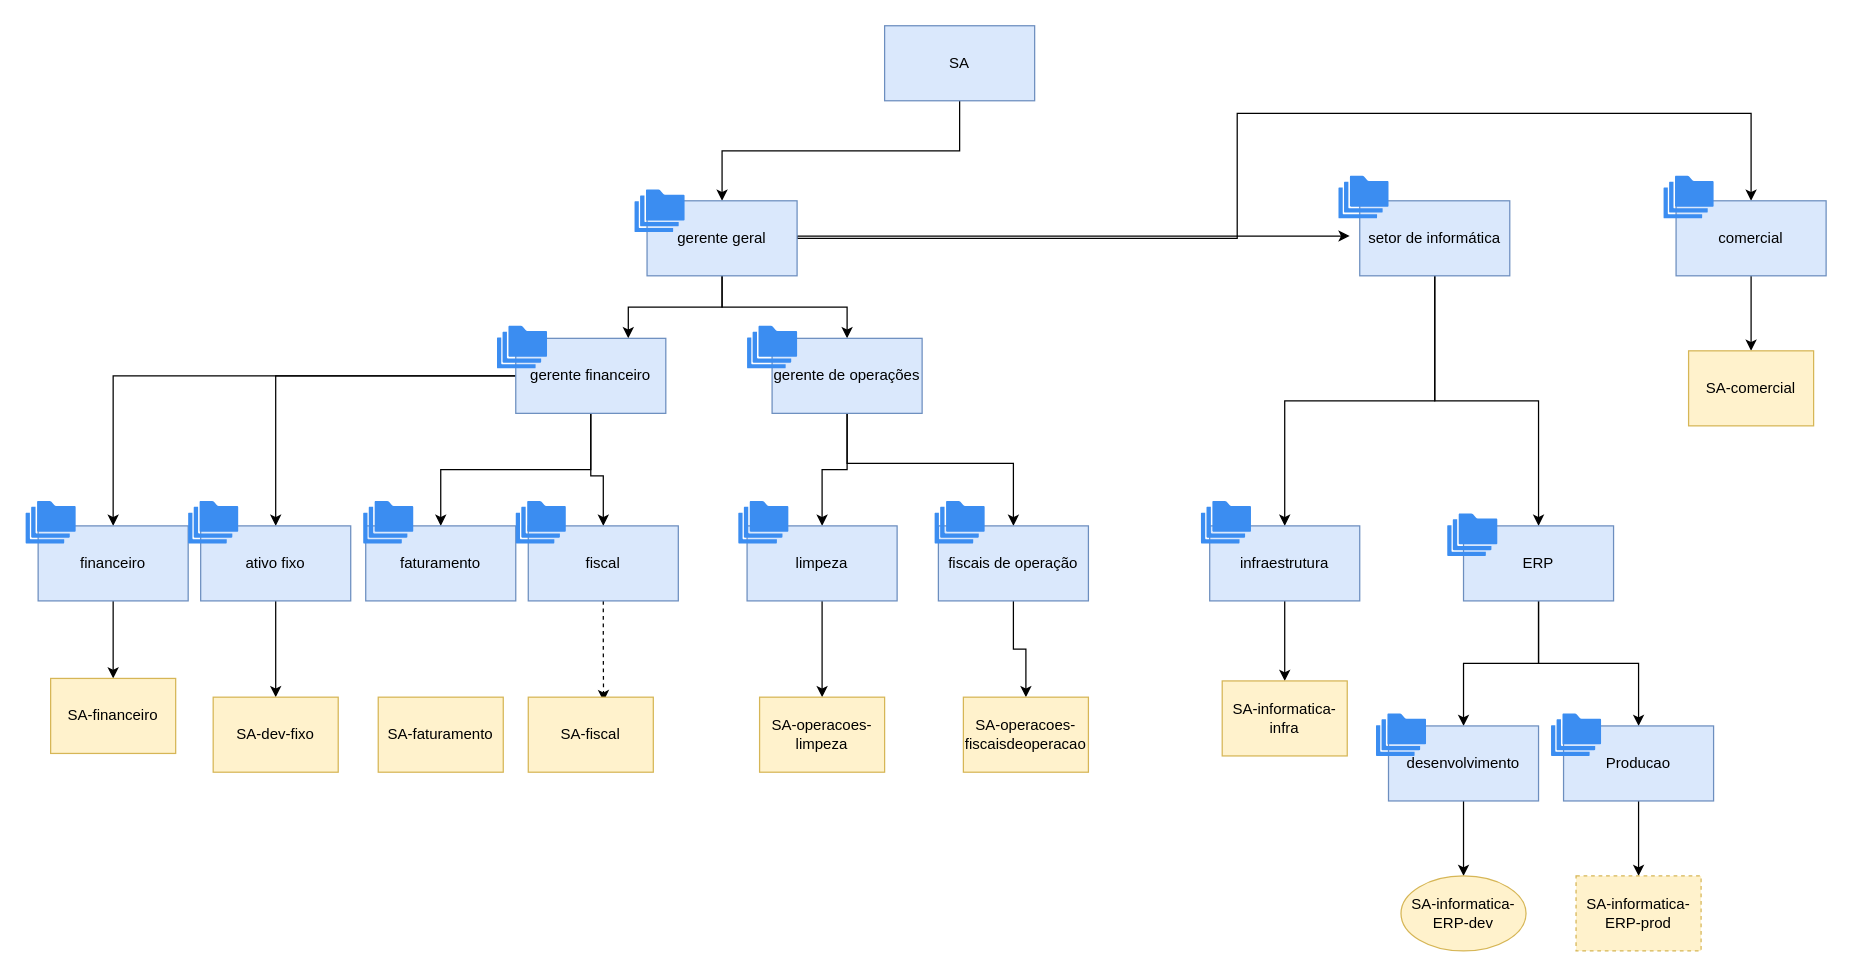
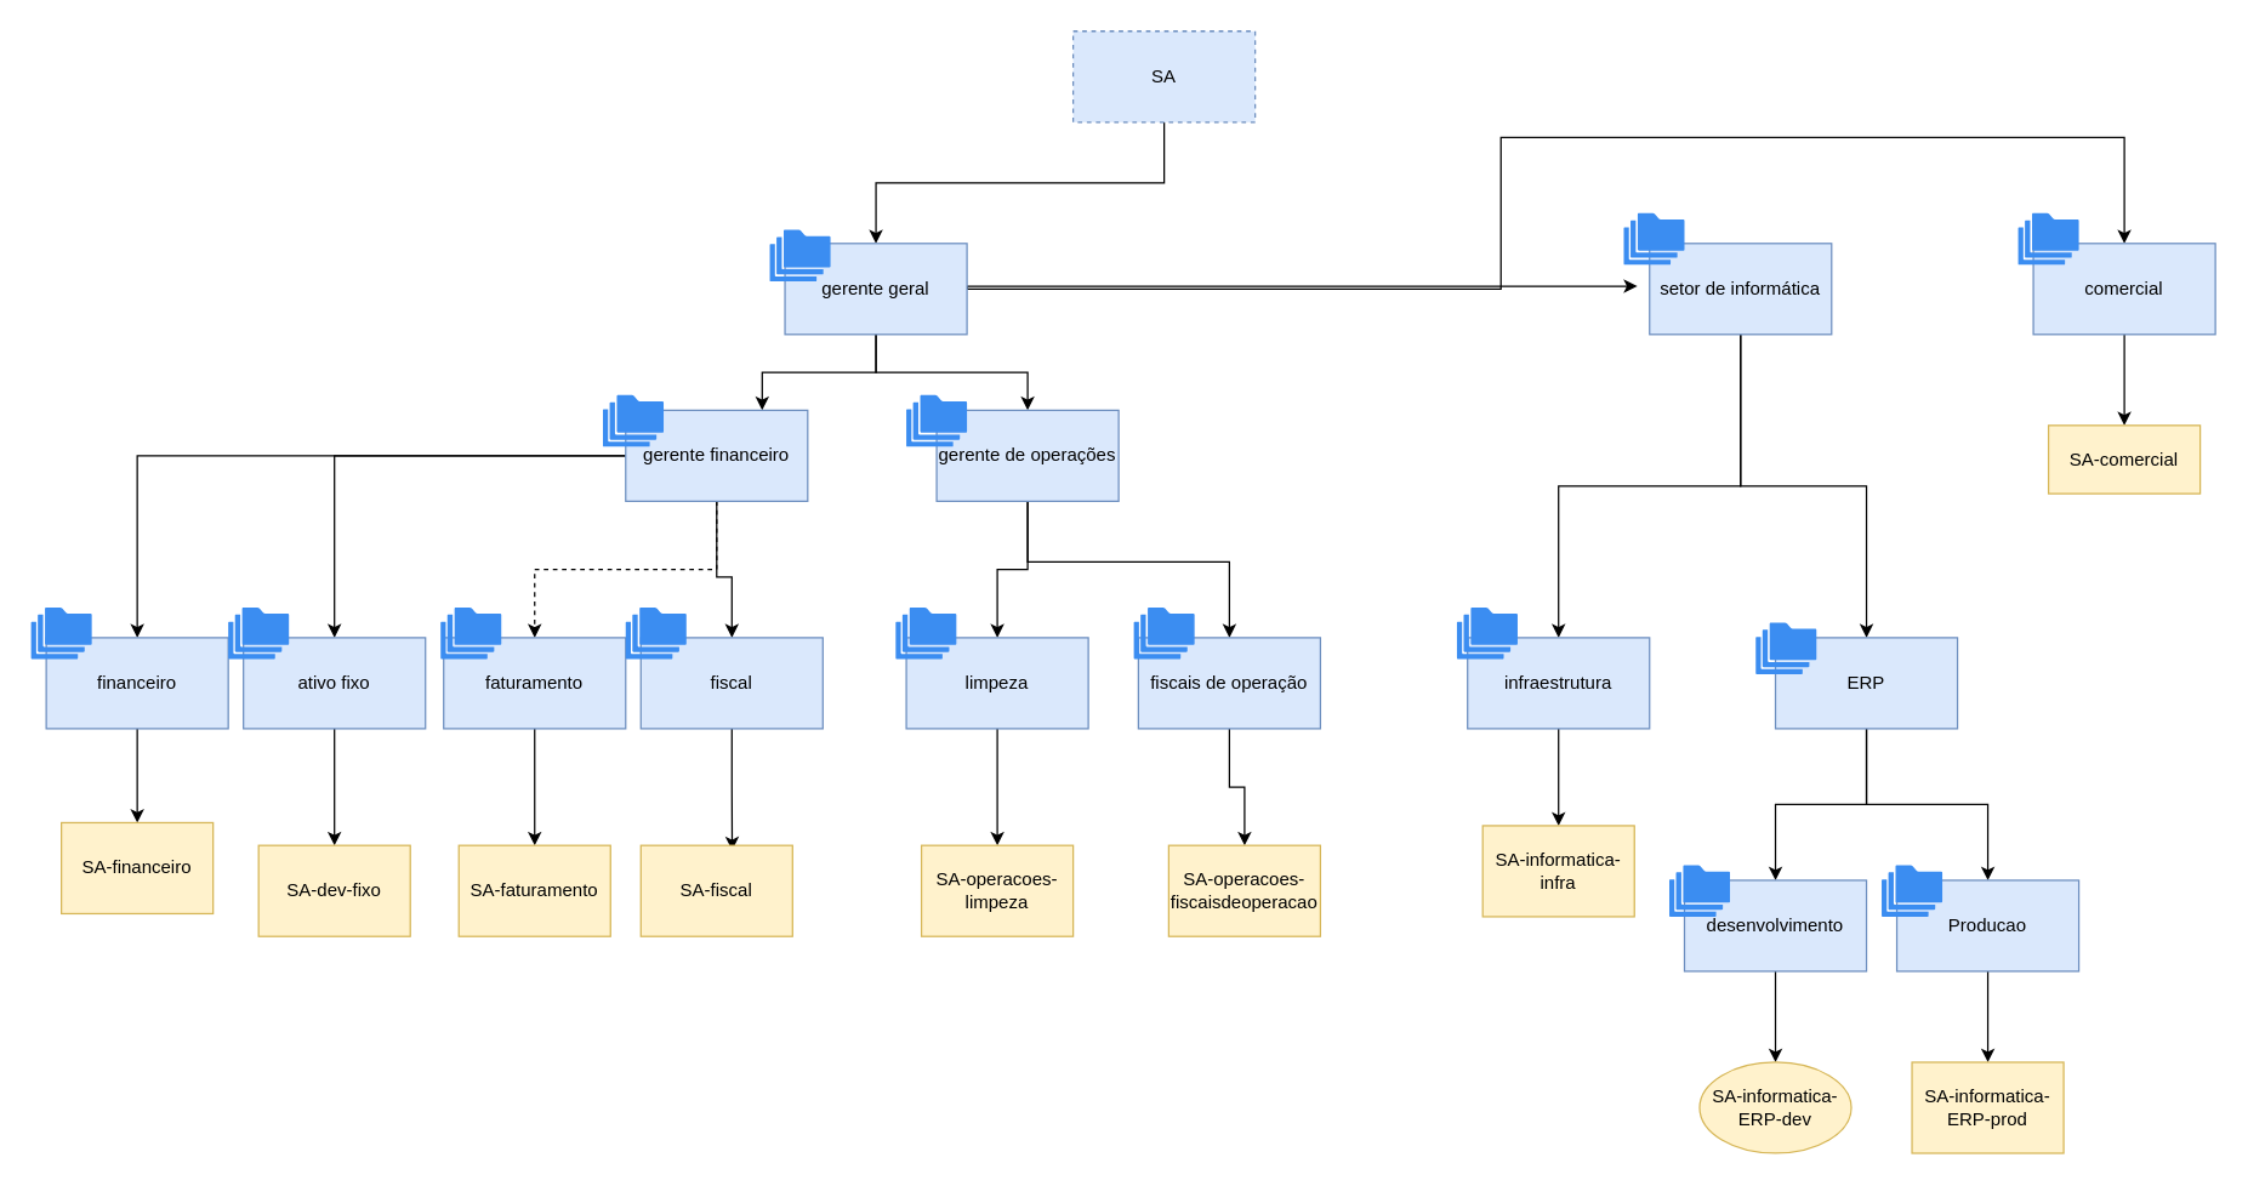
  <mxCell id="0" />
  <mxCell id="1" parent="0" />
  <mxCell id="2" value="" style="edgeStyle=orthogonalEdgeStyle;rounded=0;orthogonalLoop=1;jettySize=auto;html=1;" parent="1" source="4" target="8" edge="1"><mxGeometry relative="1" as="geometry"><Array as="points"><mxPoint x="767" y="120" /><mxPoint x="577" y="120" /></Array></mxGeometry></mxCell>
  <mxCell id="3" style="edgeStyle=orthogonalEdgeStyle;rounded=0;orthogonalLoop=1;jettySize=auto;html=1;entryX=-0.067;entryY=0.47;entryDx=0;entryDy=0;exitX=1;exitY=0.5;exitDx=0;exitDy=0;entryPerimeter=0;" parent="1" source="8" target="11" edge="1"><mxGeometry relative="1" as="geometry"><Array as="points"><mxPoint x="637" y="188" /></Array></mxGeometry></mxCell>
- <mxCell id="4" value="SA" style="rounded=0;whiteSpace=wrap;html=1;fillColor=#dae8fc;strokeColor=#6c8ebf;" parent="1" vertex="1"><mxGeometry x="707" y="20" width="120" height="60" as="geometry" /></mxCell>
+ <mxCell id="4" value="SA" style="rounded=0;whiteSpace=wrap;html=1;fillColor=#dae8fc;strokeColor=#6c8ebf;dashed=1;" parent="1" vertex="1"><mxGeometry x="707" y="20" width="120" height="60" as="geometry" /></mxCell>
  <mxCell id="5" style="edgeStyle=orthogonalEdgeStyle;rounded=0;orthogonalLoop=1;jettySize=auto;html=1;entryX=0.75;entryY=0;entryDx=0;entryDy=0;" parent="1" source="8" target="18" edge="1"><mxGeometry relative="1" as="geometry" /></mxCell>
  <mxCell id="6" style="edgeStyle=orthogonalEdgeStyle;rounded=0;orthogonalLoop=1;jettySize=auto;html=1;" parent="1" source="8" target="21" edge="1"><mxGeometry relative="1" as="geometry" /></mxCell>
  <mxCell id="7" style="edgeStyle=orthogonalEdgeStyle;rounded=0;orthogonalLoop=1;jettySize=auto;html=1;entryX=0.5;entryY=0;entryDx=0;entryDy=0;" edge="1" parent="1" source="8" target="48"><mxGeometry relative="1" as="geometry"><Array as="points"><mxPoint x="989" y="190" /><mxPoint x="989" y="90" /><mxPoint x="1400" y="90" /></Array></mxGeometry></mxCell>
  <mxCell id="8" value="gerente geral" style="whiteSpace=wrap;html=1;fillColor=#dae8fc;strokeColor=#6c8ebf;rounded=0;" parent="1" vertex="1"><mxGeometry x="517" y="160" width="120" height="60" as="geometry" /></mxCell>
  <mxCell id="9" style="edgeStyle=orthogonalEdgeStyle;rounded=0;orthogonalLoop=1;jettySize=auto;html=1;entryX=0.5;entryY=0;entryDx=0;entryDy=0;" edge="1" parent="1" source="11" target="34"><mxGeometry relative="1" as="geometry" /></mxCell>
  <mxCell id="10" style="edgeStyle=orthogonalEdgeStyle;rounded=0;orthogonalLoop=1;jettySize=auto;html=1;" edge="1" parent="1" source="11" target="37"><mxGeometry relative="1" as="geometry" /></mxCell>
  <mxCell id="11" value="setor de informática" style="whiteSpace=wrap;html=1;fillColor=#dae8fc;strokeColor=#6c8ebf;rounded=0;" parent="1" vertex="1"><mxGeometry x="1087" y="160" width="120" height="60" as="geometry" /></mxCell>
  <mxCell id="12" value="" style="sketch=0;html=1;aspect=fixed;strokeColor=none;shadow=0;align=center;verticalAlign=top;fillColor=#3B8DF1;shape=mxgraph.gcp2.folders" parent="1" vertex="1"><mxGeometry x="507" y="151" width="40" height="34" as="geometry" /></mxCell>
  <mxCell id="13" value="" style="sketch=0;html=1;aspect=fixed;strokeColor=none;shadow=0;align=center;verticalAlign=top;fillColor=#3B8DF1;shape=mxgraph.gcp2.folders" parent="1" vertex="1"><mxGeometry x="1070" y="140" width="40" height="34" as="geometry" /></mxCell>
  <mxCell id="14" style="edgeStyle=orthogonalEdgeStyle;rounded=0;orthogonalLoop=1;jettySize=auto;html=1;entryX=0.5;entryY=0;entryDx=0;entryDy=0;" parent="1" source="18" target="43" edge="1"><mxGeometry relative="1" as="geometry" /></mxCell>
  <mxCell id="15" style="edgeStyle=orthogonalEdgeStyle;rounded=0;orthogonalLoop=1;jettySize=auto;html=1;entryX=0.5;entryY=0;entryDx=0;entryDy=0;" parent="1" source="18" target="25" edge="1"><mxGeometry relative="1" as="geometry" /></mxCell>
- <mxCell id="16" value="" style="edgeStyle=orthogonalEdgeStyle;rounded=0;orthogonalLoop=1;jettySize=auto;html=1;entryX=0.5;entryY=0;entryDx=0;entryDy=0;" edge="1" parent="1" source="18" target="23"><mxGeometry relative="1" as="geometry" /></mxCell>
+ <mxCell id="16" value="" style="edgeStyle=orthogonalEdgeStyle;rounded=0;orthogonalLoop=1;jettySize=auto;html=1;entryX=0.5;entryY=0;entryDx=0;entryDy=0;dashed=1;" edge="1" parent="1" source="18" target="23"><mxGeometry relative="1" as="geometry" /></mxCell>
  <mxCell id="17" value="" style="edgeStyle=orthogonalEdgeStyle;rounded=0;orthogonalLoop=1;jettySize=auto;html=1;entryX=0.5;entryY=0;entryDx=0;entryDy=0;" edge="1" parent="1" source="18" target="41"><mxGeometry relative="1" as="geometry"><Array as="points"><mxPoint x="472" y="380" /><mxPoint x="482" y="380" /></Array></mxGeometry></mxCell>
  <mxCell id="18" value="gerente financeiro" style="whiteSpace=wrap;html=1;fillColor=#dae8fc;strokeColor=#6c8ebf;rounded=0;" parent="1" vertex="1"><mxGeometry x="412" y="270" width="120" height="60" as="geometry" /></mxCell>
  <mxCell id="19" style="edgeStyle=orthogonalEdgeStyle;rounded=0;orthogonalLoop=1;jettySize=auto;html=1;entryX=0.5;entryY=0;entryDx=0;entryDy=0;" parent="1" source="21" target="27" edge="1"><mxGeometry relative="1" as="geometry" /></mxCell>
  <mxCell id="20" style="edgeStyle=orthogonalEdgeStyle;rounded=0;orthogonalLoop=1;jettySize=auto;html=1;entryX=0.5;entryY=0;entryDx=0;entryDy=0;" edge="1" parent="1" source="21" target="29"><mxGeometry relative="1" as="geometry"><Array as="points"><mxPoint x="677" y="370" /><mxPoint x="810" y="370" /></Array></mxGeometry></mxCell>
  <mxCell id="21" value="gerente de operações" style="whiteSpace=wrap;html=1;fillColor=#dae8fc;strokeColor=#6c8ebf;rounded=0;" parent="1" vertex="1"><mxGeometry x="617" y="270" width="120" height="60" as="geometry" /></mxCell>
+ <mxCell id="22" style="edgeStyle=orthogonalEdgeStyle;rounded=0;orthogonalLoop=1;jettySize=auto;html=1;entryX=0.5;entryY=0;entryDx=0;entryDy=0;" edge="1" parent="1" source="23" target="60"><mxGeometry relative="1" as="geometry" /></mxCell>
  <mxCell id="23" value="faturamento&lt;br&gt;" style="whiteSpace=wrap;html=1;fillColor=#dae8fc;strokeColor=#6c8ebf;rounded=0;" parent="1" vertex="1"><mxGeometry x="292" y="420" width="120" height="60" as="geometry" /></mxCell>
  <mxCell id="24" style="edgeStyle=orthogonalEdgeStyle;rounded=0;orthogonalLoop=1;jettySize=auto;html=1;entryX=0.5;entryY=0;entryDx=0;entryDy=0;" edge="1" parent="1" source="25" target="58"><mxGeometry relative="1" as="geometry" /></mxCell>
  <mxCell id="25" value="financeiro" style="whiteSpace=wrap;html=1;fillColor=#dae8fc;strokeColor=#6c8ebf;rounded=0;" parent="1" vertex="1"><mxGeometry x="30" y="420" width="120" height="60" as="geometry" /></mxCell>
  <mxCell id="26" style="edgeStyle=orthogonalEdgeStyle;rounded=0;orthogonalLoop=1;jettySize=auto;html=1;entryX=0.5;entryY=0;entryDx=0;entryDy=0;" edge="1" parent="1" source="27" target="62"><mxGeometry relative="1" as="geometry" /></mxCell>
  <mxCell id="27" value="limpeza" style="whiteSpace=wrap;html=1;fillColor=#dae8fc;strokeColor=#6c8ebf;rounded=0;" parent="1" vertex="1"><mxGeometry x="597" y="420" width="120" height="60" as="geometry" /></mxCell>
  <mxCell id="28" style="edgeStyle=orthogonalEdgeStyle;rounded=0;orthogonalLoop=1;jettySize=auto;html=1;" edge="1" parent="1" source="29" target="63"><mxGeometry relative="1" as="geometry" /></mxCell>
  <mxCell id="29" value="fiscais de operação" style="whiteSpace=wrap;html=1;fillColor=#dae8fc;strokeColor=#6c8ebf;rounded=0;" parent="1" vertex="1"><mxGeometry x="750" y="420" width="120" height="60" as="geometry" /></mxCell>
  <mxCell id="30" value="" style="sketch=0;html=1;aspect=fixed;strokeColor=none;shadow=0;align=center;verticalAlign=top;fillColor=#3B8DF1;shape=mxgraph.gcp2.folders" parent="1" vertex="1"><mxGeometry x="397" y="260" width="40" height="34" as="geometry" /></mxCell>
  <mxCell id="31" value="" style="sketch=0;html=1;aspect=fixed;strokeColor=none;shadow=0;align=center;verticalAlign=top;fillColor=#3B8DF1;shape=mxgraph.gcp2.folders" parent="1" vertex="1"><mxGeometry x="597" y="260" width="40" height="34" as="geometry" /></mxCell>
  <mxCell id="32" value="" style="sketch=0;html=1;aspect=fixed;strokeColor=none;shadow=0;align=center;verticalAlign=top;fillColor=#3B8DF1;shape=mxgraph.gcp2.folders" parent="1" vertex="1"><mxGeometry x="290" y="400" width="40" height="34" as="geometry" /></mxCell>
  <mxCell id="33" style="edgeStyle=orthogonalEdgeStyle;rounded=0;orthogonalLoop=1;jettySize=auto;html=1;entryX=0.5;entryY=0;entryDx=0;entryDy=0;" edge="1" parent="1" source="34" target="65"><mxGeometry relative="1" as="geometry" /></mxCell>
  <mxCell id="34" value="infraestrutura&lt;br&gt;" style="whiteSpace=wrap;html=1;fillColor=#dae8fc;strokeColor=#6c8ebf;rounded=0;" parent="1" vertex="1"><mxGeometry x="967" y="420" width="120" height="60" as="geometry" /></mxCell>
  <mxCell id="35" style="edgeStyle=orthogonalEdgeStyle;rounded=0;orthogonalLoop=1;jettySize=auto;html=1;entryX=0.5;entryY=0;entryDx=0;entryDy=0;" edge="1" parent="1" source="37" target="53"><mxGeometry relative="1" as="geometry" /></mxCell>
  <mxCell id="36" style="edgeStyle=orthogonalEdgeStyle;rounded=0;orthogonalLoop=1;jettySize=auto;html=1;" edge="1" parent="1" source="37" target="51"><mxGeometry relative="1" as="geometry" /></mxCell>
  <mxCell id="37" value="ERP&lt;br&gt;" style="whiteSpace=wrap;html=1;fillColor=#dae8fc;strokeColor=#6c8ebf;rounded=0;" parent="1" vertex="1"><mxGeometry x="1170" y="420" width="120" height="60" as="geometry" /></mxCell>
  <mxCell id="38" value="" style="sketch=0;html=1;aspect=fixed;strokeColor=none;shadow=0;align=center;verticalAlign=top;fillColor=#3B8DF1;shape=mxgraph.gcp2.folders" parent="1" vertex="1"><mxGeometry x="1157" y="410" width="40" height="34" as="geometry" /></mxCell>
  <mxCell id="39" value="" style="sketch=0;html=1;aspect=fixed;strokeColor=none;shadow=0;align=center;verticalAlign=top;fillColor=#3B8DF1;shape=mxgraph.gcp2.folders" parent="1" vertex="1"><mxGeometry x="960" y="400" width="40" height="34" as="geometry" /></mxCell>
- <mxCell id="40" style="edgeStyle=orthogonalEdgeStyle;rounded=0;orthogonalLoop=1;jettySize=auto;html=1;entryX=0.602;entryY=0.053;entryDx=0;entryDy=0;entryPerimeter=0;dashed=1;" edge="1" parent="1" source="41" target="61"><mxGeometry relative="1" as="geometry" /></mxCell>
+ <mxCell id="40" style="edgeStyle=orthogonalEdgeStyle;rounded=0;orthogonalLoop=1;jettySize=auto;html=1;entryX=0.602;entryY=0.053;entryDx=0;entryDy=0;entryPerimeter=0;" edge="1" parent="1" source="41" target="61"><mxGeometry relative="1" as="geometry" /></mxCell>
  <mxCell id="41" value="fiscal&lt;br&gt;" style="whiteSpace=wrap;html=1;fillColor=#dae8fc;strokeColor=#6c8ebf;rounded=0;" vertex="1" parent="1"><mxGeometry x="422" y="420" width="120" height="60" as="geometry" /></mxCell>
  <mxCell id="42" style="edgeStyle=orthogonalEdgeStyle;rounded=0;orthogonalLoop=1;jettySize=auto;html=1;" edge="1" parent="1" source="43" target="59"><mxGeometry relative="1" as="geometry" /></mxCell>
  <mxCell id="43" value="ativo fixo&lt;br&gt;" style="whiteSpace=wrap;html=1;fillColor=#dae8fc;strokeColor=#6c8ebf;rounded=0;" vertex="1" parent="1"><mxGeometry x="160" y="420" width="120" height="60" as="geometry" /></mxCell>
  <mxCell id="44" value="" style="sketch=0;html=1;aspect=fixed;strokeColor=none;shadow=0;align=center;verticalAlign=top;fillColor=#3B8DF1;shape=mxgraph.gcp2.folders" vertex="1" parent="1"><mxGeometry x="150" y="400" width="40" height="34" as="geometry" /></mxCell>
  <mxCell id="45" value="" style="sketch=0;html=1;aspect=fixed;strokeColor=none;shadow=0;align=center;verticalAlign=top;fillColor=#3B8DF1;shape=mxgraph.gcp2.folders" vertex="1" parent="1"><mxGeometry x="20" y="400" width="40" height="34" as="geometry" /></mxCell>
  <mxCell id="46" value="" style="sketch=0;html=1;aspect=fixed;strokeColor=none;shadow=0;align=center;verticalAlign=top;fillColor=#3B8DF1;shape=mxgraph.gcp2.folders" parent="1" vertex="1"><mxGeometry x="412" y="400" width="40" height="34" as="geometry" /></mxCell>
  <mxCell id="47" style="edgeStyle=orthogonalEdgeStyle;rounded=0;orthogonalLoop=1;jettySize=auto;html=1;" edge="1" parent="1" source="48" target="67"><mxGeometry relative="1" as="geometry" /></mxCell>
  <mxCell id="48" value="comercial" style="whiteSpace=wrap;html=1;fillColor=#dae8fc;strokeColor=#6c8ebf;rounded=0;" vertex="1" parent="1"><mxGeometry x="1340" y="160" width="120" height="60" as="geometry" /></mxCell>
  <mxCell id="49" value="" style="sketch=0;html=1;aspect=fixed;strokeColor=none;shadow=0;align=center;verticalAlign=top;fillColor=#3B8DF1;shape=mxgraph.gcp2.folders" parent="1" vertex="1"><mxGeometry x="1330" y="140" width="40" height="34" as="geometry" /></mxCell>
  <mxCell id="50" style="edgeStyle=orthogonalEdgeStyle;rounded=0;orthogonalLoop=1;jettySize=auto;html=1;entryX=0.5;entryY=0;entryDx=0;entryDy=0;" edge="1" parent="1" source="51" target="66"><mxGeometry relative="1" as="geometry" /></mxCell>
  <mxCell id="51" value="Producao" style="whiteSpace=wrap;html=1;fillColor=#dae8fc;strokeColor=#6c8ebf;rounded=0;" vertex="1" parent="1"><mxGeometry x="1250" y="580" width="120" height="60" as="geometry" /></mxCell>
  <mxCell id="52" style="edgeStyle=orthogonalEdgeStyle;rounded=0;orthogonalLoop=1;jettySize=auto;html=1;entryX=0.5;entryY=0;entryDx=0;entryDy=0;" edge="1" parent="1" source="53" target="64"><mxGeometry relative="1" as="geometry" /></mxCell>
  <mxCell id="53" value="desenvolvimento" style="whiteSpace=wrap;html=1;fillColor=#dae8fc;strokeColor=#6c8ebf;rounded=0;" vertex="1" parent="1"><mxGeometry x="1110" y="580" width="120" height="60" as="geometry" /></mxCell>
  <mxCell id="54" value="" style="sketch=0;html=1;aspect=fixed;strokeColor=none;shadow=0;align=center;verticalAlign=top;fillColor=#3B8DF1;shape=mxgraph.gcp2.folders" vertex="1" parent="1"><mxGeometry x="747" y="400" width="40" height="34" as="geometry" /></mxCell>
  <mxCell id="55" value="" style="sketch=0;html=1;aspect=fixed;strokeColor=none;shadow=0;align=center;verticalAlign=top;fillColor=#3B8DF1;shape=mxgraph.gcp2.folders" vertex="1" parent="1"><mxGeometry x="590" y="400" width="40" height="34" as="geometry" /></mxCell>
  <mxCell id="56" value="" style="sketch=0;html=1;aspect=fixed;strokeColor=none;shadow=0;align=center;verticalAlign=top;fillColor=#3B8DF1;shape=mxgraph.gcp2.folders" vertex="1" parent="1"><mxGeometry x="1100" y="570" width="40" height="34" as="geometry" /></mxCell>
  <mxCell id="57" value="" style="sketch=0;html=1;aspect=fixed;strokeColor=none;shadow=0;align=center;verticalAlign=top;fillColor=#3B8DF1;shape=mxgraph.gcp2.folders" vertex="1" parent="1"><mxGeometry x="1240" y="570" width="40" height="34" as="geometry" /></mxCell>
  <mxCell id="58" value="SA-financeiro&lt;br&gt;" style="whiteSpace=wrap;html=1;fillColor=#fff2cc;strokeColor=#d6b656;rounded=0;" vertex="1" parent="1"><mxGeometry x="40" y="542" width="100" height="60" as="geometry" /></mxCell>
  <mxCell id="59" value="SA-dev-fixo" style="whiteSpace=wrap;html=1;fillColor=#fff2cc;strokeColor=#d6b656;rounded=0;" vertex="1" parent="1"><mxGeometry x="170" y="557" width="100" height="60" as="geometry" /></mxCell>
  <mxCell id="60" value="SA-faturamento" style="whiteSpace=wrap;html=1;fillColor=#fff2cc;strokeColor=#d6b656;rounded=0;" vertex="1" parent="1"><mxGeometry x="302" y="557" width="100" height="60" as="geometry" /></mxCell>
  <mxCell id="61" value="SA-fiscal" style="whiteSpace=wrap;html=1;fillColor=#fff2cc;strokeColor=#d6b656;rounded=0;" vertex="1" parent="1"><mxGeometry x="422" y="557" width="100" height="60" as="geometry" /></mxCell>
  <mxCell id="62" value="SA-operacoes-limpeza" style="whiteSpace=wrap;html=1;fillColor=#fff2cc;strokeColor=#d6b656;rounded=0;" vertex="1" parent="1"><mxGeometry x="607" y="557" width="100" height="60" as="geometry" /></mxCell>
  <mxCell id="63" value="SA-operacoes-fiscaisdeoperacao" style="whiteSpace=wrap;html=1;fillColor=#fff2cc;strokeColor=#d6b656;rounded=0;" vertex="1" parent="1"><mxGeometry x="770" y="557" width="100" height="60" as="geometry" /></mxCell>
  <mxCell id="64" value="SA-informatica-ERP-dev" style="ellipse;whiteSpace=wrap;html=1;fillColor=#fff2cc;strokeColor=#d6b656;" vertex="1" parent="1"><mxGeometry x="1120" y="700" width="100" height="60" as="geometry" /></mxCell>
  <mxCell id="65" value="SA-informatica-infra" style="whiteSpace=wrap;html=1;fillColor=#fff2cc;strokeColor=#d6b656;rounded=0;" vertex="1" parent="1"><mxGeometry x="977" y="544" width="100" height="60" as="geometry" /></mxCell>
- <mxCell id="66" value="SA-informatica-ERP-prod" style="whiteSpace=wrap;html=1;fillColor=#fff2cc;strokeColor=#d6b656;rounded=0;dashed=1;" vertex="1" parent="1"><mxGeometry x="1260" y="700" width="100" height="60" as="geometry" /></mxCell>
- <mxCell id="67" value="SA-comercial" style="whiteSpace=wrap;html=1;fillColor=#fff2cc;strokeColor=#d6b656;rounded=0;" vertex="1" parent="1"><mxGeometry x="1350" y="280" width="100" height="60" as="geometry" /></mxCell>
+ <mxCell id="66" value="SA-informatica-ERP-prod" style="whiteSpace=wrap;html=1;fillColor=#fff2cc;strokeColor=#d6b656;rounded=0;" vertex="1" parent="1"><mxGeometry x="1260" y="700" width="100" height="60" as="geometry" /></mxCell>
+ <mxCell id="67" value="SA-comercial" style="whiteSpace=wrap;html=1;fillColor=#fff2cc;strokeColor=#d6b656;rounded=0;" vertex="1" parent="1"><mxGeometry x="1350" y="280" width="100" height="45" as="geometry" /></mxCell>
